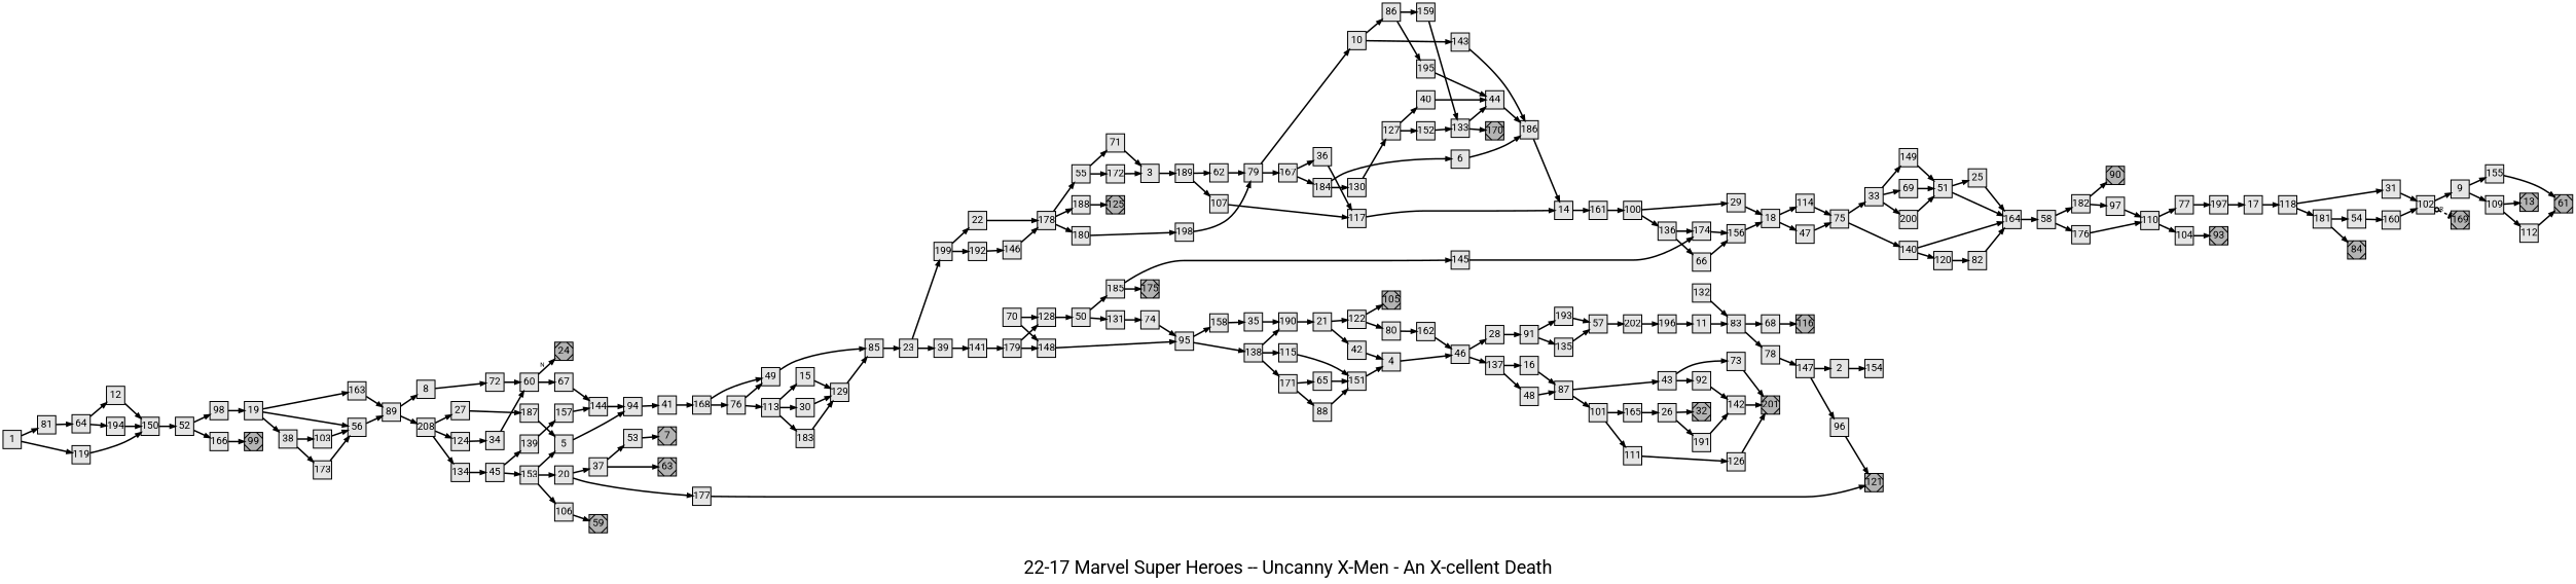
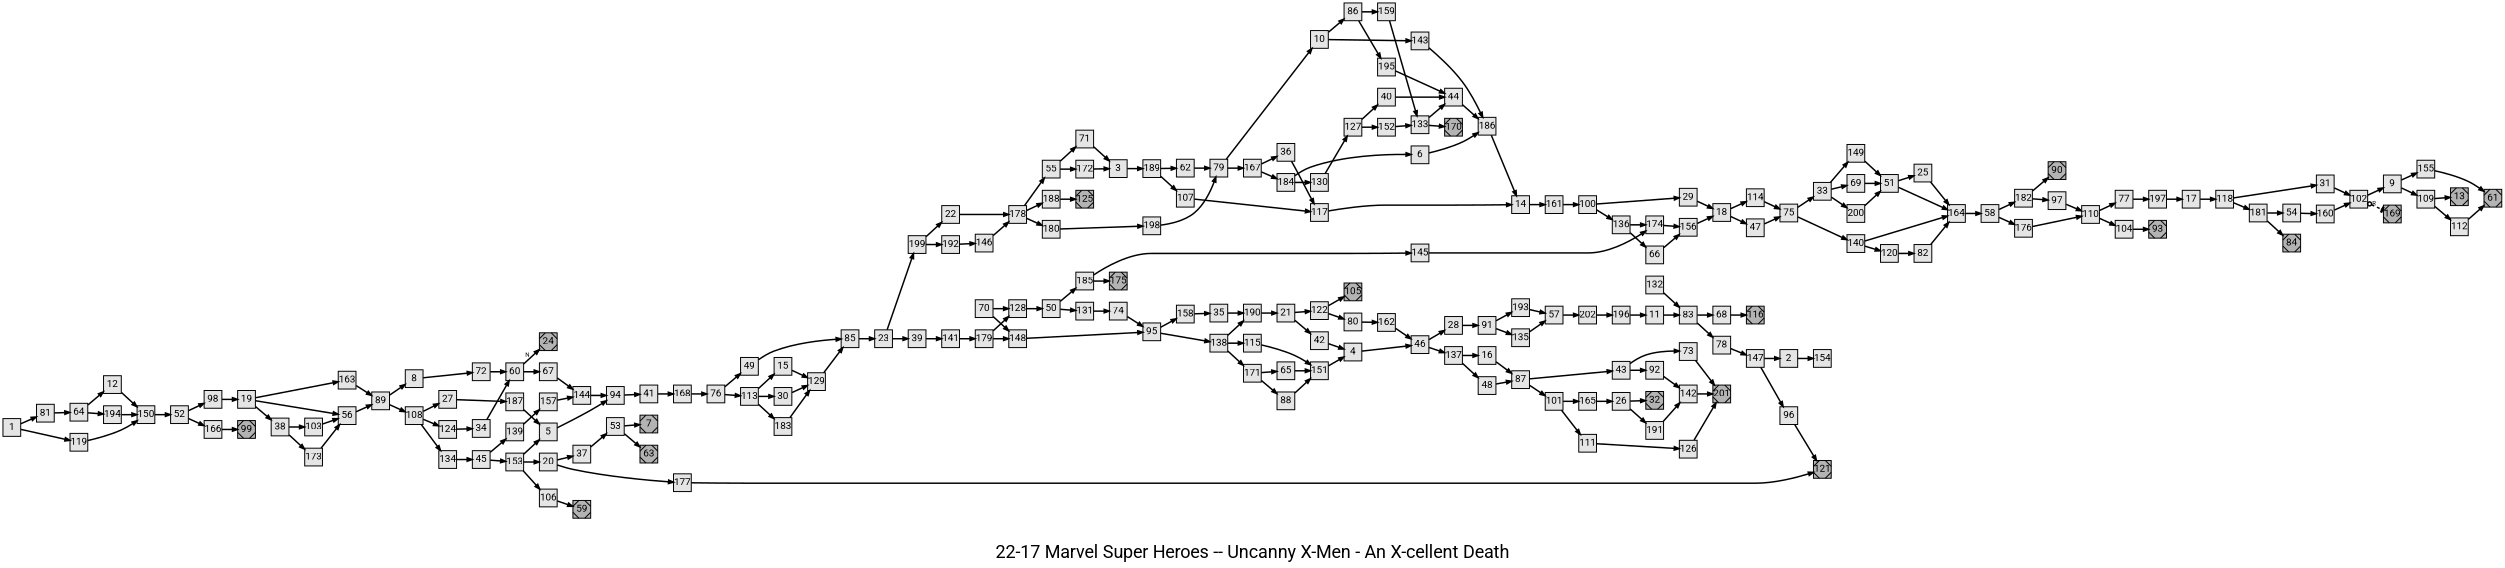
  digraph {
    fontname=Roboto
    fontsize=36
    label="22-17 Marvel Super Heroes -- Uncanny X-Men - An X-cellent Death"
    nodesep=0.35
    ordering=out
    rankdir=LR
    ranksep=0.45
    node [fillcolor=grey90 fixedsize=true fontname=Roboto fontsize=20 labelfloat=true margin="0,0" penwidth=2 regular=true shape=rect style=filled]
    edge [fontname=Roboto fontsize=12 labelfloat=true penwidth=3]
    1
    81
    119
    64
    150
    12
    194
    52
    2
    154
    3
    189
    62
    107
    79
    117
    4
    46
    28
    137
    91
    16
    48
    5
    94
    41
    168
    6
    186
    14
    161
    7 [fillcolor=grey70 shape=Msquare]
    8
    72
    60
    24 [fillcolor=grey70 shape=Msquare]
    67
    9
    155
    109
    61 [fillcolor=grey70 shape=Msquare]
    13 [fillcolor=grey70 shape=Msquare]
    112
    10
    86
    143
    159
    195
    133
    44
    11
    83
    68
    78
    116 [fillcolor=grey70 shape=Msquare]
    147
    98
    166
    100
    29
    136
    15
    129
    85
    23
    87
    43
    101
    73
    92
    165
    111
    17
    118
    31
    181
    102
    54
    84 [fillcolor=grey70 shape=Msquare]
    18
    114
    47
    75
    33
    140
    19
    163
    56
    38
    89
    103
    173
-   108 [label=208]
+   108
    20
    37
    177
    53
    121 [fillcolor=grey70 shape=Msquare]
    63 [fillcolor=grey70 shape=Msquare]
    21
    122
    42
    80
    105 [fillcolor=grey70 shape=Msquare]
    162
    22
    178
    55
    188
    180
    71
    172
    125 [fillcolor=grey70 shape=Msquare]
    198
    199
    39
    192
    141
    146
    179
    25
    164
    58
    182
    176
    32 [fillcolor=grey70 shape=Msquare]
    26
    191
    142
    201 [fillcolor=grey70 shape=Msquare]
    27
    187
    193
    135
    57
    30
    169 [fillcolor=grey70 shape=Msquare]
    149
    69
    200
    51
    34
    144
    35
    190
    36
    128
    148
    40
    49
    76
    113
    45
    139
    153
    157
    106
    59 [fillcolor=grey70 shape=Msquare]
    120
    50
    185
    131
    145
    175 [fillcolor=grey70 shape=Msquare]
    74
    174
    95
    99 [fillcolor=grey70 shape=Msquare]
    160
    124
    134
    202
    196
    90 [fillcolor=grey70 shape=Msquare]
    97
    110
    77
    104
    167
    184
    65
    151
    66
    156
    70
    158
    138
    82
    183
    197
    96
    130
    170 [fillcolor=grey70 shape=Msquare]
    126
    88
    93 [fillcolor=grey70 shape=Msquare]
    115
    171
    127
    152
    132
    1 -> 81
    1 -> 119
    81 -> 64
    119 -> 150
    64 -> 12
    64 -> 194
    150 -> 52
    12 -> 150
    194 -> 150
    52 -> 98
    52 -> 166
    2 -> 154
    3 -> 189
    189 -> 62
    189 -> 107
    62 -> 79
    107 -> 117
    79 -> 10
    79 -> 167
    117 -> 14
    4 -> 46
    46 -> 28
    46 -> 137
    28 -> 91
    137 -> 16
    137 -> 48
    91 -> 193
    91 -> 135
    16 -> 87
    48 -> 87
    5 -> 94
    94 -> 41
    41 -> 168
-   168 -> 49
    168 -> 76
    6 -> 186
    186 -> 14
    14 -> 161
    161 -> 100
    8 -> 72
    72 -> 60
    60 -> 24 [xlabel=N]
    60 -> 67
    67 -> 144
    9 -> 155
    9 -> 109
    155 -> 61
    109 -> 13
    109 -> 112
    112 -> 61
    10 -> 86
    10 -> 143
    86 -> 159
    86 -> 195
    143 -> 186
    159 -> 133
    195 -> 44
    133 -> 44
    133 -> 170
    44 -> 186
    11 -> 83
    83 -> 68
    83 -> 78
    68 -> 116
    78 -> 147
    147 -> 2
    147 -> 96
    98 -> 19
    166 -> 99
    100 -> 29
    100 -> 136
    29 -> 18
    136 -> 174
    136 -> 66
    15 -> 129
    129 -> 85
    85 -> 23
    23 -> 199
    23 -> 39
    87 -> 43
    87 -> 101
    43 -> 73
    43 -> 92
    101 -> 165
    101 -> 111
    73 -> 201
    92 -> 142
    165 -> 26
    111 -> 126
    17 -> 118
    118 -> 31
    118 -> 181
    31 -> 102
    181 -> 54
    181 -> 84
    102 -> 9
    102 -> 169 [arrowhead=tee arrowtail=odot dir=both style=dashed xlabel=R]
    54 -> 160
    18 -> 114
    18 -> 47
    114 -> 75
    47 -> 75
    75 -> 33
    75 -> 140
    33 -> 149
    33 -> 69
    33 -> 200
    140 -> 164
    140 -> 120
    19 -> 163
    19 -> 56
    19 -> 38
    163 -> 89
    56 -> 89
    38 -> 103
    38 -> 173
    89 -> 8
    89 -> 108
    103 -> 56
    173 -> 56
    108 -> 27
    108 -> 124
    108 -> 134
    20 -> 37
    20 -> 177
    37 -> 53
    177 -> 121
    53 -> 7
-   37 -> 63
+   53 -> 63
    21 -> 122
    21 -> 42
    122 -> 80
    122 -> 105
    42 -> 4
    80 -> 162
    162 -> 46
    22 -> 178
    178 -> 55
    178 -> 188
    178 -> 180
    55 -> 71
    55 -> 172
    188 -> 125
    180 -> 198
    71 -> 3
    172 -> 3
    198 -> 79
    199 -> 22
    199 -> 192
    39 -> 141
    192 -> 146
    141 -> 179
    146 -> 178
    179 -> 128
    179 -> 148
    25 -> 164
    164 -> 58
    58 -> 182
    58 -> 176
    182 -> 90
    182 -> 97
    176 -> 110
    26 -> 32
    26 -> 191
    191 -> 142
    142 -> 201
    27 -> 187
    187 -> 5
    193 -> 57
    135 -> 57
    57 -> 202
    30 -> 129
    149 -> 51
    69 -> 51
    200 -> 51
    51 -> 25
    51 -> 164
    34 -> 60
    144 -> 94
    35 -> 190
    190 -> 21
    36 -> 117
    128 -> 50
    148 -> 95
    40 -> 44
    49 -> 85
    76 -> 49
    76 -> 113
    113 -> 15
    113 -> 30
    113 -> 183
    45 -> 139
    45 -> 153
    139 -> 157
    153 -> 5
    153 -> 20
    153 -> 106
    157 -> 144
    106 -> 59
    120 -> 82
    50 -> 185
    50 -> 131
    185 -> 145
    185 -> 175
    131 -> 74
    145 -> 174
    74 -> 95
    174 -> 156
    95 -> 158
    95 -> 138
    160 -> 102
    124 -> 34
    134 -> 45
    202 -> 196
    196 -> 11
    97 -> 110
    110 -> 77
    110 -> 104
    77 -> 197
    104 -> 93
    167 -> 36
    167 -> 184
    184 -> 6
    184 -> 130
    65 -> 151
    151 -> 4
    66 -> 156
    156 -> 18
    70 -> 128
    70 -> 148
    158 -> 35
    138 -> 190
    138 -> 115
    138 -> 171
    82 -> 164
    183 -> 129
    197 -> 17
    96 -> 121
    130 -> 127
    126 -> 201
    88 -> 151
    115 -> 151
    171 -> 65
    171 -> 88
    127 -> 40
    127 -> 152
    152 -> 133
    132 -> 83
  }
